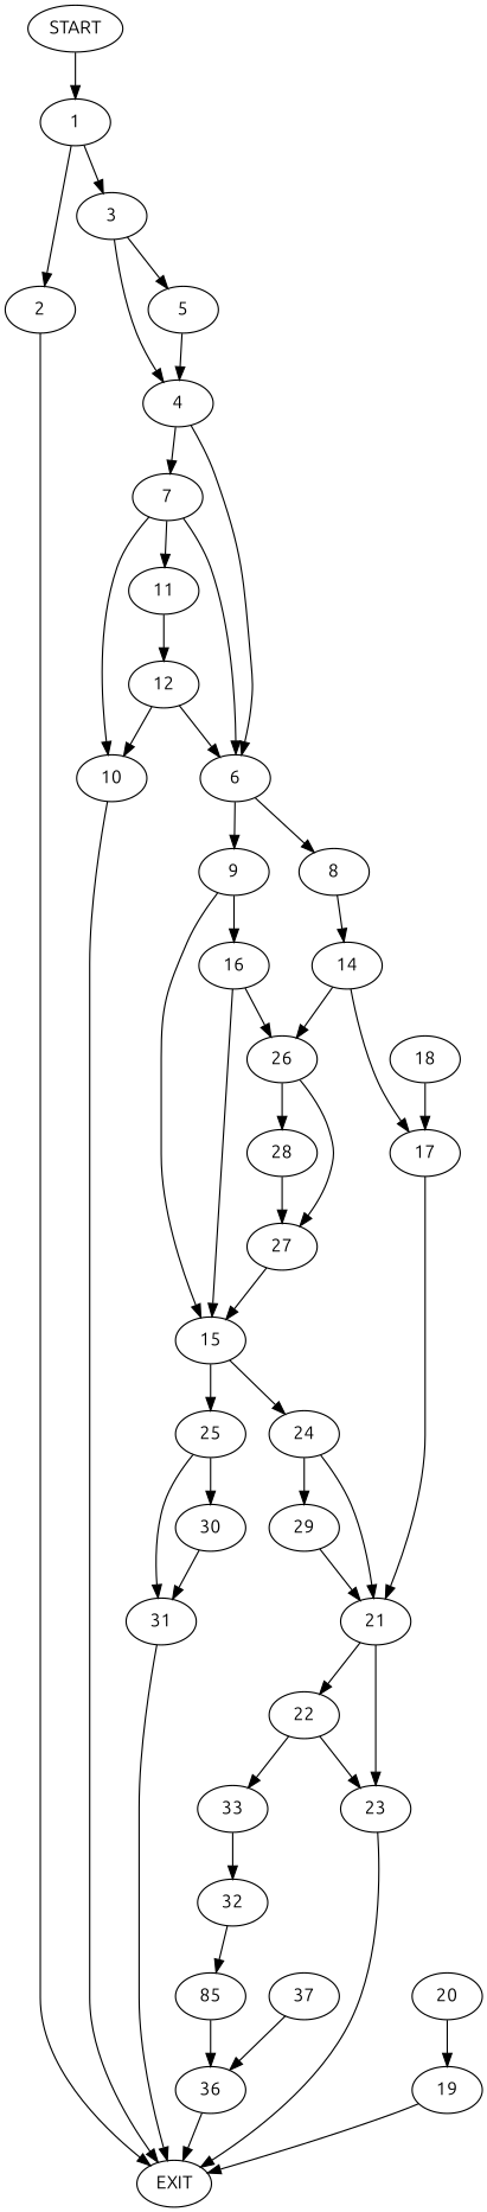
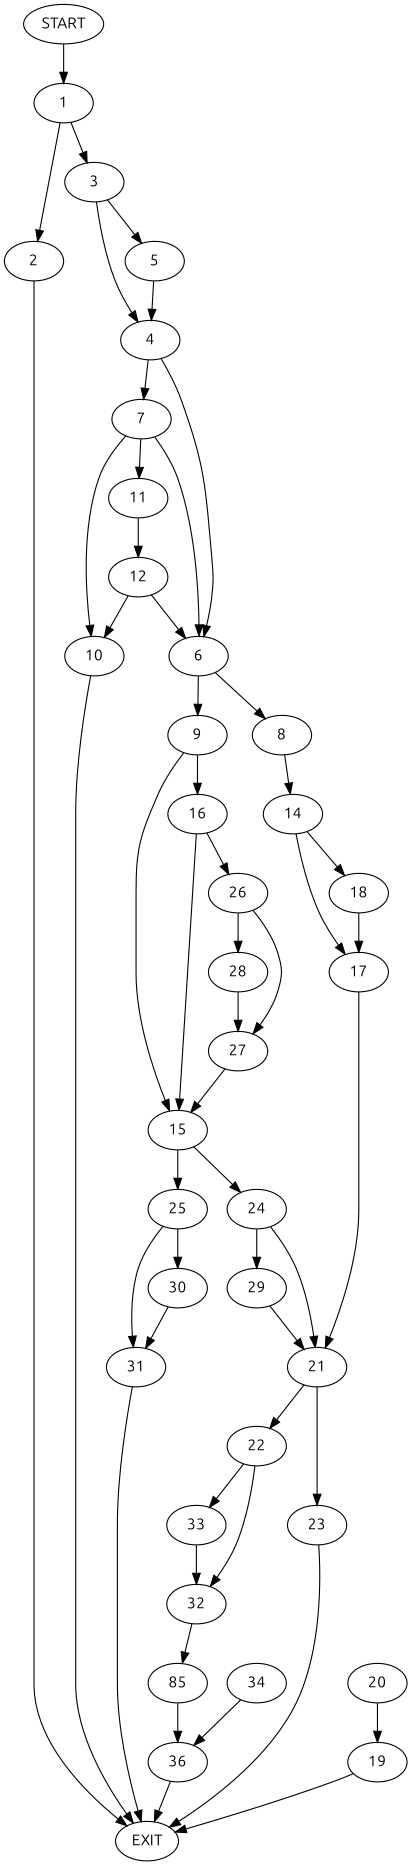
  digraph {
    fontname=Ubuntu
    node [fontname=Ubuntu]
    edge [fontname=Ubuntu]
    n1 [label=START]
    1
    2
    3
    n5 [label=EXIT]
    4
    5
    6
    7
    8
    9
    10
    11
    14
    15
    16
    12
    17
    18
    24
    25
    26
    19
    20
    21
    29
    30
    31
    27
    28
    22
    23
    32
    33
    n35 [label=85]
-   34 [label=37]
+   34
    36
    n1 -> 1
    1 -> 2
    1 -> 3
    2 -> n5
    3 -> 4
    3 -> 5
    4 -> 6
    4 -> 7
    5 -> 4
    6 -> 8
    6 -> 9
    7 -> 6
    7 -> 10
    7 -> 11
    8 -> 14
    9 -> 15
    9 -> 16
    10 -> n5
    11 -> 12
    14 -> 17
-   14 -> 26
+   14 -> 18
    15 -> 24
    15 -> 25
    16 -> 15
    16 -> 26
    12 -> 6
    12 -> 10
    17 -> 21
    18 -> 17
    24 -> 21
    24 -> 29
    25 -> 30
    25 -> 31
    26 -> 27
    26 -> 28
    19 -> n5
    20 -> 19
    21 -> 22
    21 -> 23
    29 -> 21
    30 -> 31
    31 -> n5
    27 -> 15
    28 -> 27
-   22 -> 23
+   22 -> 32
    22 -> 33
    23 -> n5
    32 -> n35
    33 -> 32
    n35 -> 36
    34 -> 36
    36 -> n5
  }
